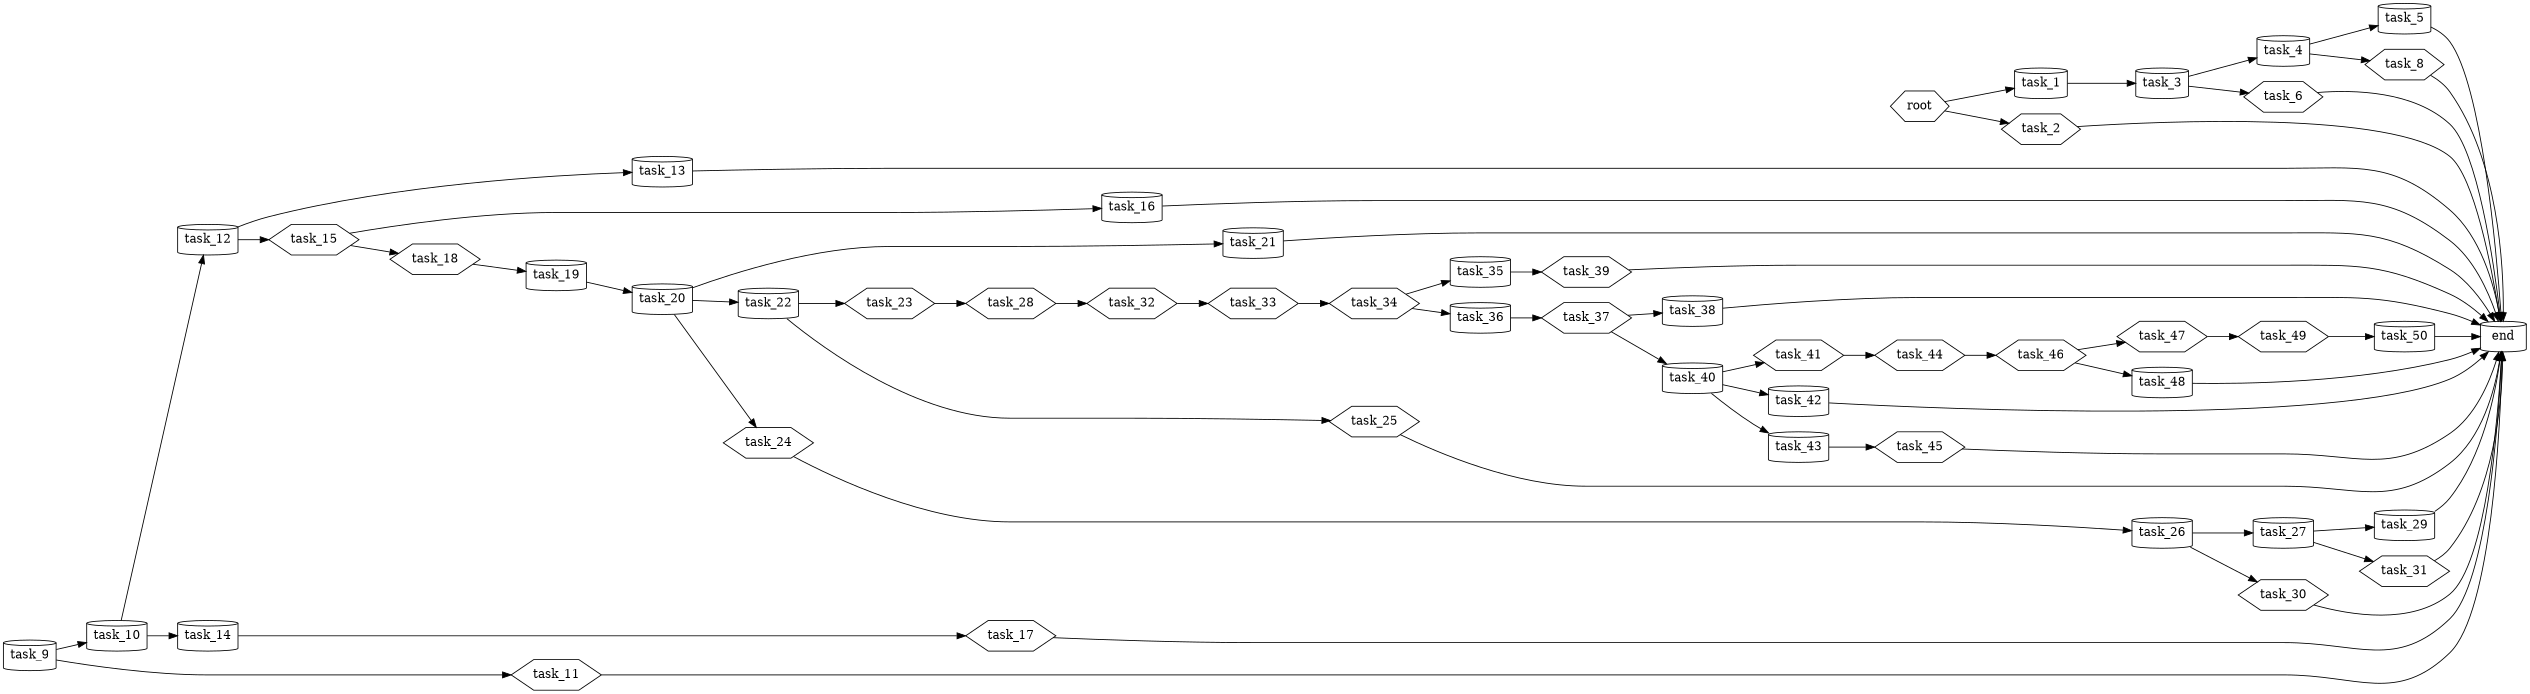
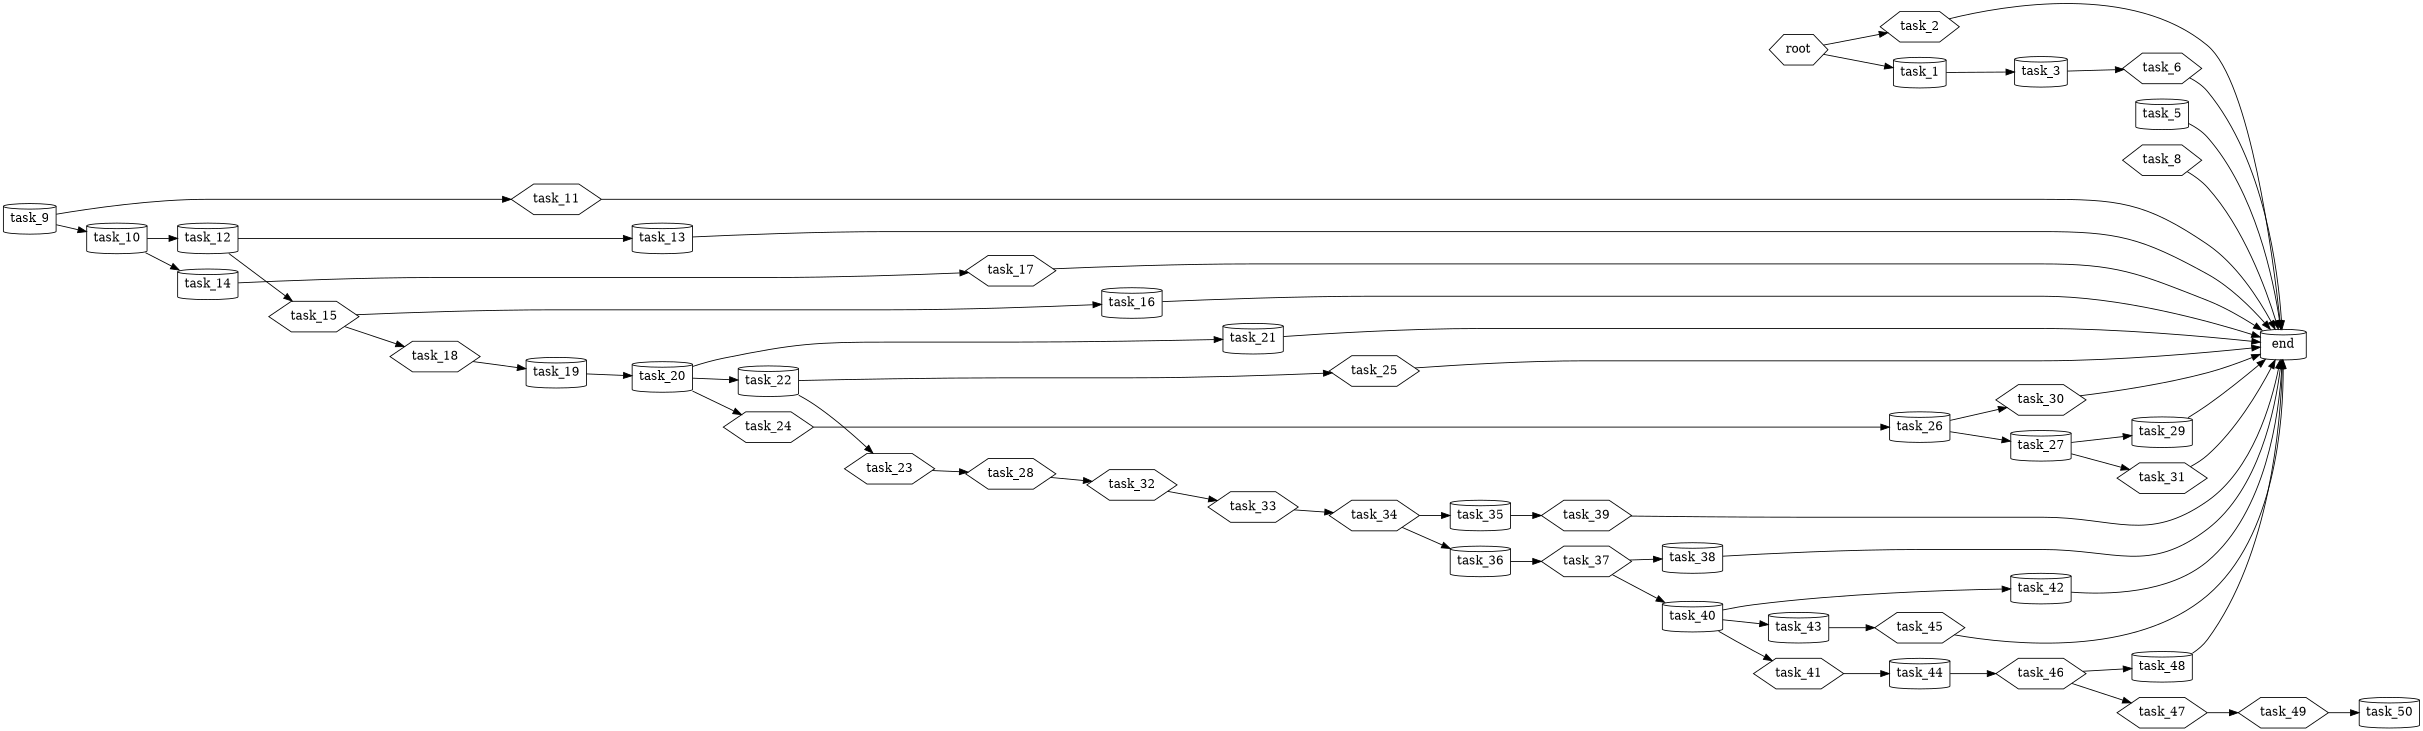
  digraph {
    rankdir=LR
    node [shape=cylinder]
    root [shape=hexagon]
    task_1
    task_2 [shape=hexagon]
    task_3
    end
-   task_4
    task_6 [shape=hexagon]
    task_5
    task_8 [shape=hexagon]
    task_9
    task_10
    task_11 [shape=hexagon]
    task_12
    task_14
    task_13
    task_15 [shape=hexagon]
    task_17 [shape=hexagon]
    task_16
    task_18 [shape=hexagon]
    task_19
    task_20
    task_21
    task_22
    task_24 [shape=hexagon]
    task_23 [shape=hexagon]
    task_25 [shape=hexagon]
    task_26
    task_28 [shape=hexagon]
    task_32 [shape=hexagon]
    task_27
    task_30 [shape=hexagon]
    task_29
    task_31 [shape=hexagon]
    task_33 [shape=hexagon]
    task_34 [shape=hexagon]
    task_35
    task_36
    task_39 [shape=hexagon]
    task_37 [shape=hexagon]
    task_38
    task_40
    task_41 [shape=hexagon]
    task_42
    task_43
-   task_44 [shape=hexagon]
+   task_44
    task_45 [shape=hexagon]
    task_46 [shape=hexagon]
    task_47 [shape=hexagon]
    task_48
    task_49 [shape=hexagon]
    task_50
    root -> task_1
    root -> task_2
    task_1 -> task_3
    task_2 -> end
-   task_3 -> task_4
    task_3 -> task_6
-   task_4 -> task_5
-   task_4 -> task_8
    task_6 -> end
    task_5 -> end
    task_8 -> end
    task_9 -> task_10
    task_9 -> task_11
    task_10 -> task_12
    task_10 -> task_14
    task_11 -> end
    task_12 -> task_13
    task_12 -> task_15
    task_14 -> task_17
    task_13 -> end
    task_15 -> task_16
    task_15 -> task_18
    task_17 -> end
    task_16 -> end
    task_18 -> task_19
    task_19 -> task_20
    task_20 -> task_21
    task_20 -> task_22
    task_20 -> task_24
    task_21 -> end
    task_22 -> task_23
    task_22 -> task_25
    task_24 -> task_26
    task_23 -> task_28
    task_25 -> end
    task_26 -> task_27
    task_26 -> task_30
    task_28 -> task_32
    task_32 -> task_33
    task_27 -> task_29
    task_27 -> task_31
    task_30 -> end
    task_29 -> end
    task_31 -> end
    task_33 -> task_34
    task_34 -> task_35
    task_34 -> task_36
    task_35 -> task_39
    task_36 -> task_37
    task_39 -> end
    task_37 -> task_38
    task_37 -> task_40
    task_38 -> end
    task_40 -> task_41
    task_40 -> task_42
    task_40 -> task_43
    task_41 -> task_44
    task_42 -> end
    task_43 -> task_45
    task_44 -> task_46
    task_45 -> end
    task_46 -> task_47
    task_46 -> task_48
    task_47 -> task_49
    task_48 -> end
    task_49 -> task_50
-   task_50 -> end
  }
